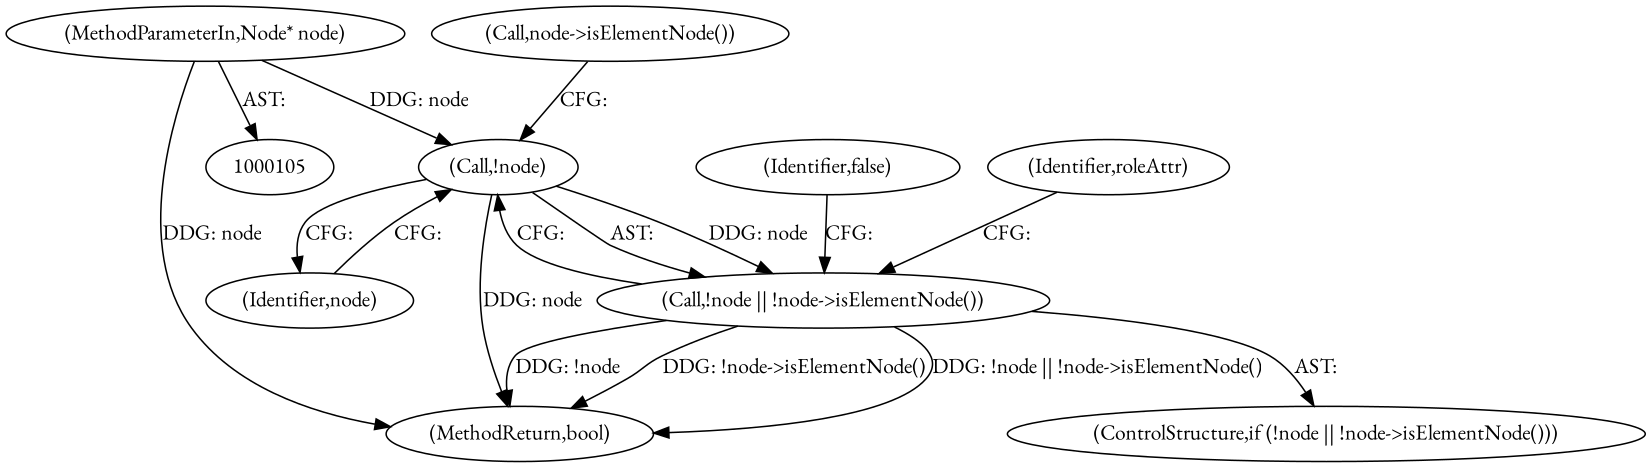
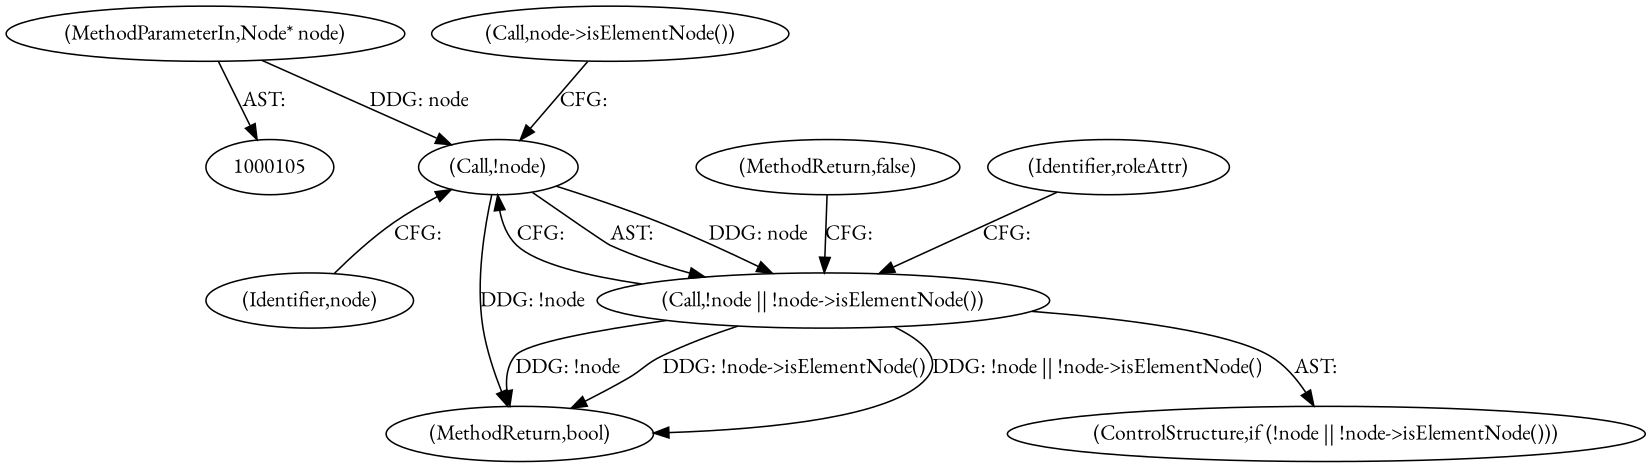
  digraph {
    fontname="EB Garamond"
    node [fontname="EB Garamond"]
    edge [fontname="EB Garamond"]
    n1 [label="(MethodParameterIn,Node* node)"]
    n2 [label="(Call,!node)"]
    n3 [label="(MethodReturn,bool)"]
    n4 [label=1000105]
    n5 [label="(Call,!node || !node->isElementNode())"]
    n6 [label="(Identifier,node)"]
    n7 [label="(ControlStructure,if (!node || !node->isElementNode()))"]
-   n8 [label="(Identifier,false)"]
+   n8 [label="(MethodReturn,false)"]
    n9 [label="(Identifier,roleAttr)"]
    n10 [label="(Call,node->isElementNode())"]
    n1 -> n2 [label="DDG: node"]
-   n1 -> n3 [label="DDG: node"]
    n1 -> n4 [label="AST: "]
-   n2 -> n3 [label="DDG: node"]
+   n2 -> n3 [label="DDG: !node"]
    n2 -> n5 [label="AST: "]
    n2 -> n5 [label="DDG: node"]
-   n2 -> n6 [label="CFG: "]
    n5 -> n2 [label="CFG: "]
    n5 -> n3 [label="DDG: !node->isElementNode()"]
    n5 -> n3 [label="DDG: !node || !node->isElementNode()"]
    n5 -> n3 [label="DDG: !node"]
    n5 -> n7 [label="AST: "]
    n6 -> n2 [label="CFG: "]
    n8 -> n5 [label="CFG: "]
    n9 -> n5 [label="CFG: "]
    n10 -> n2 [label="CFG: "]
  }
